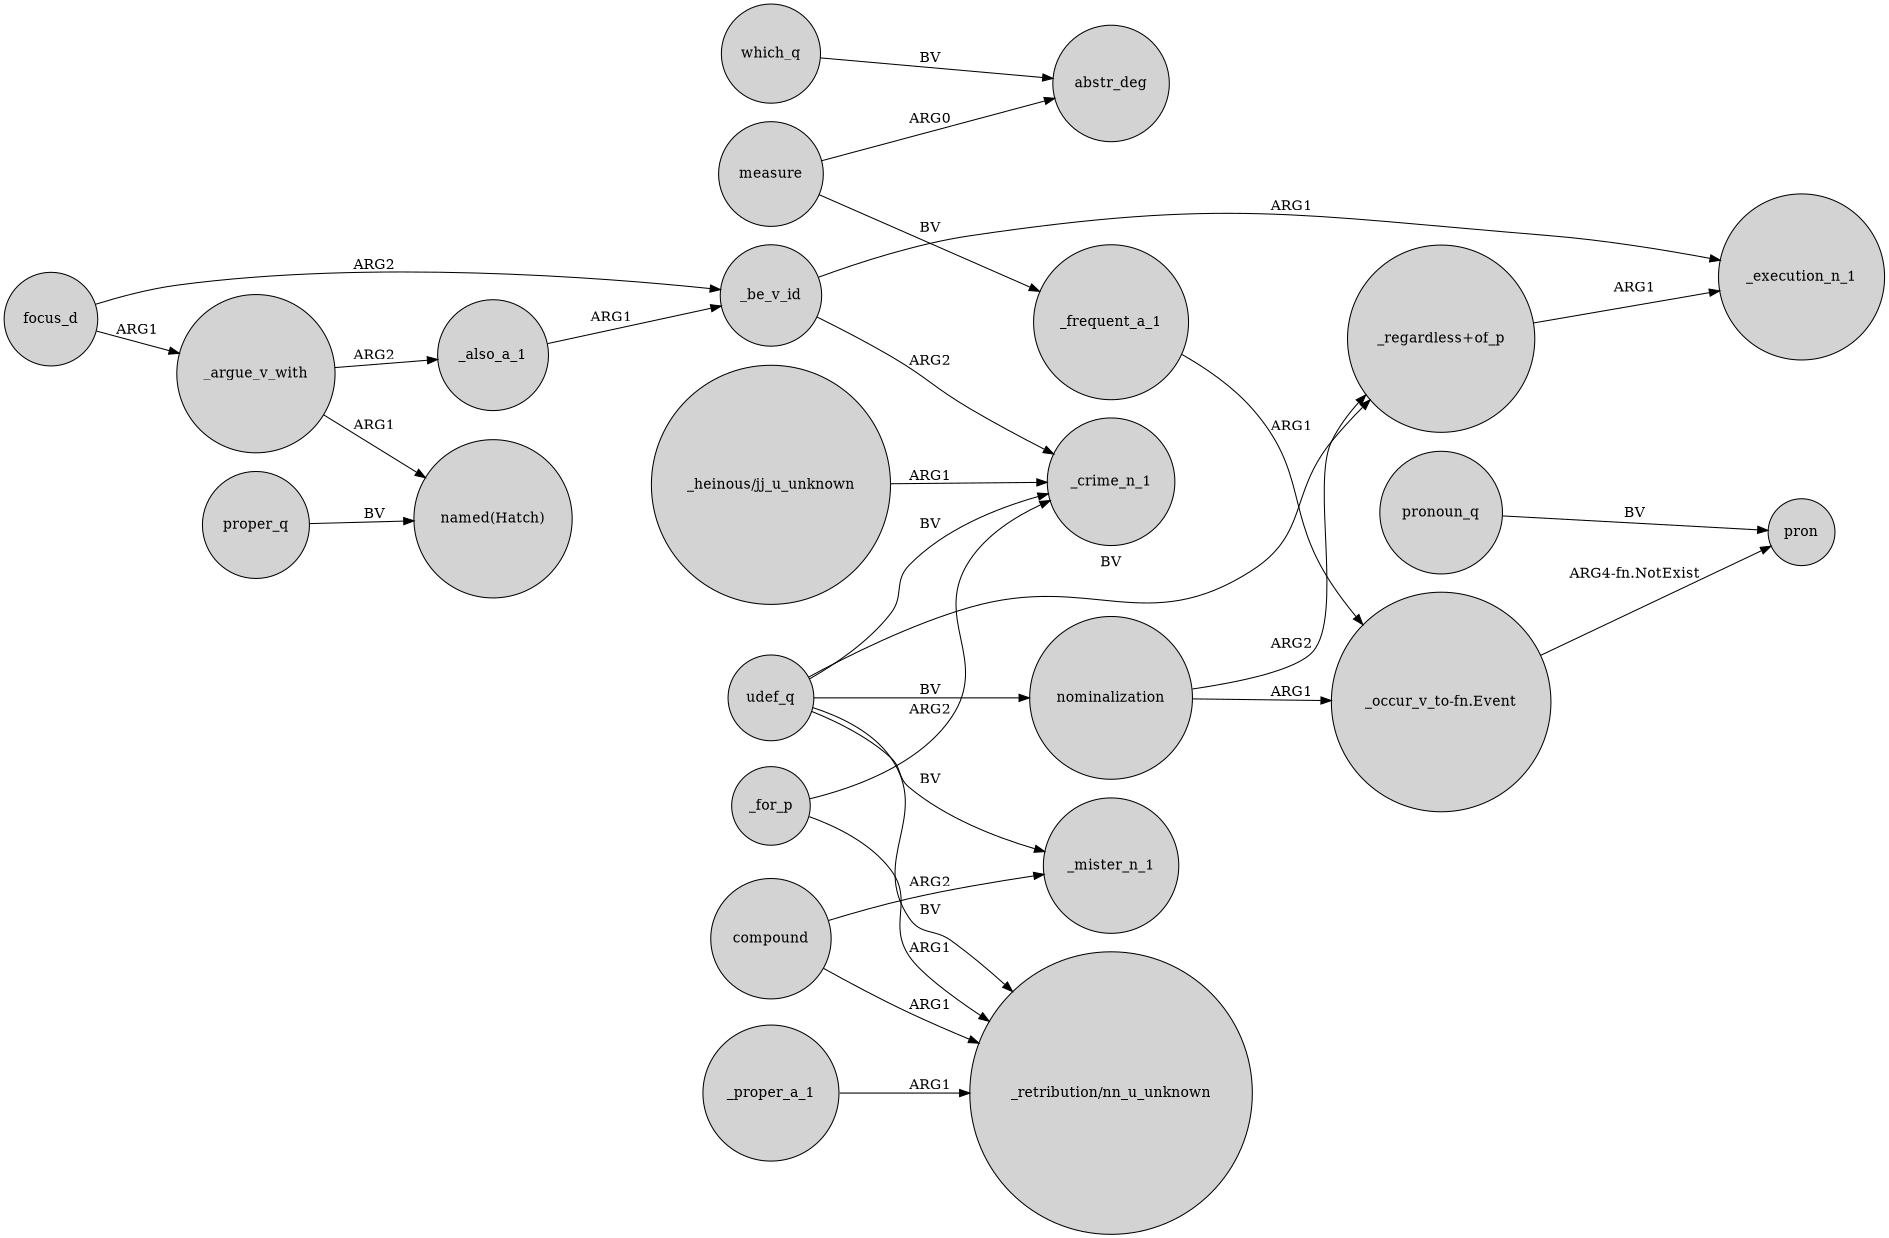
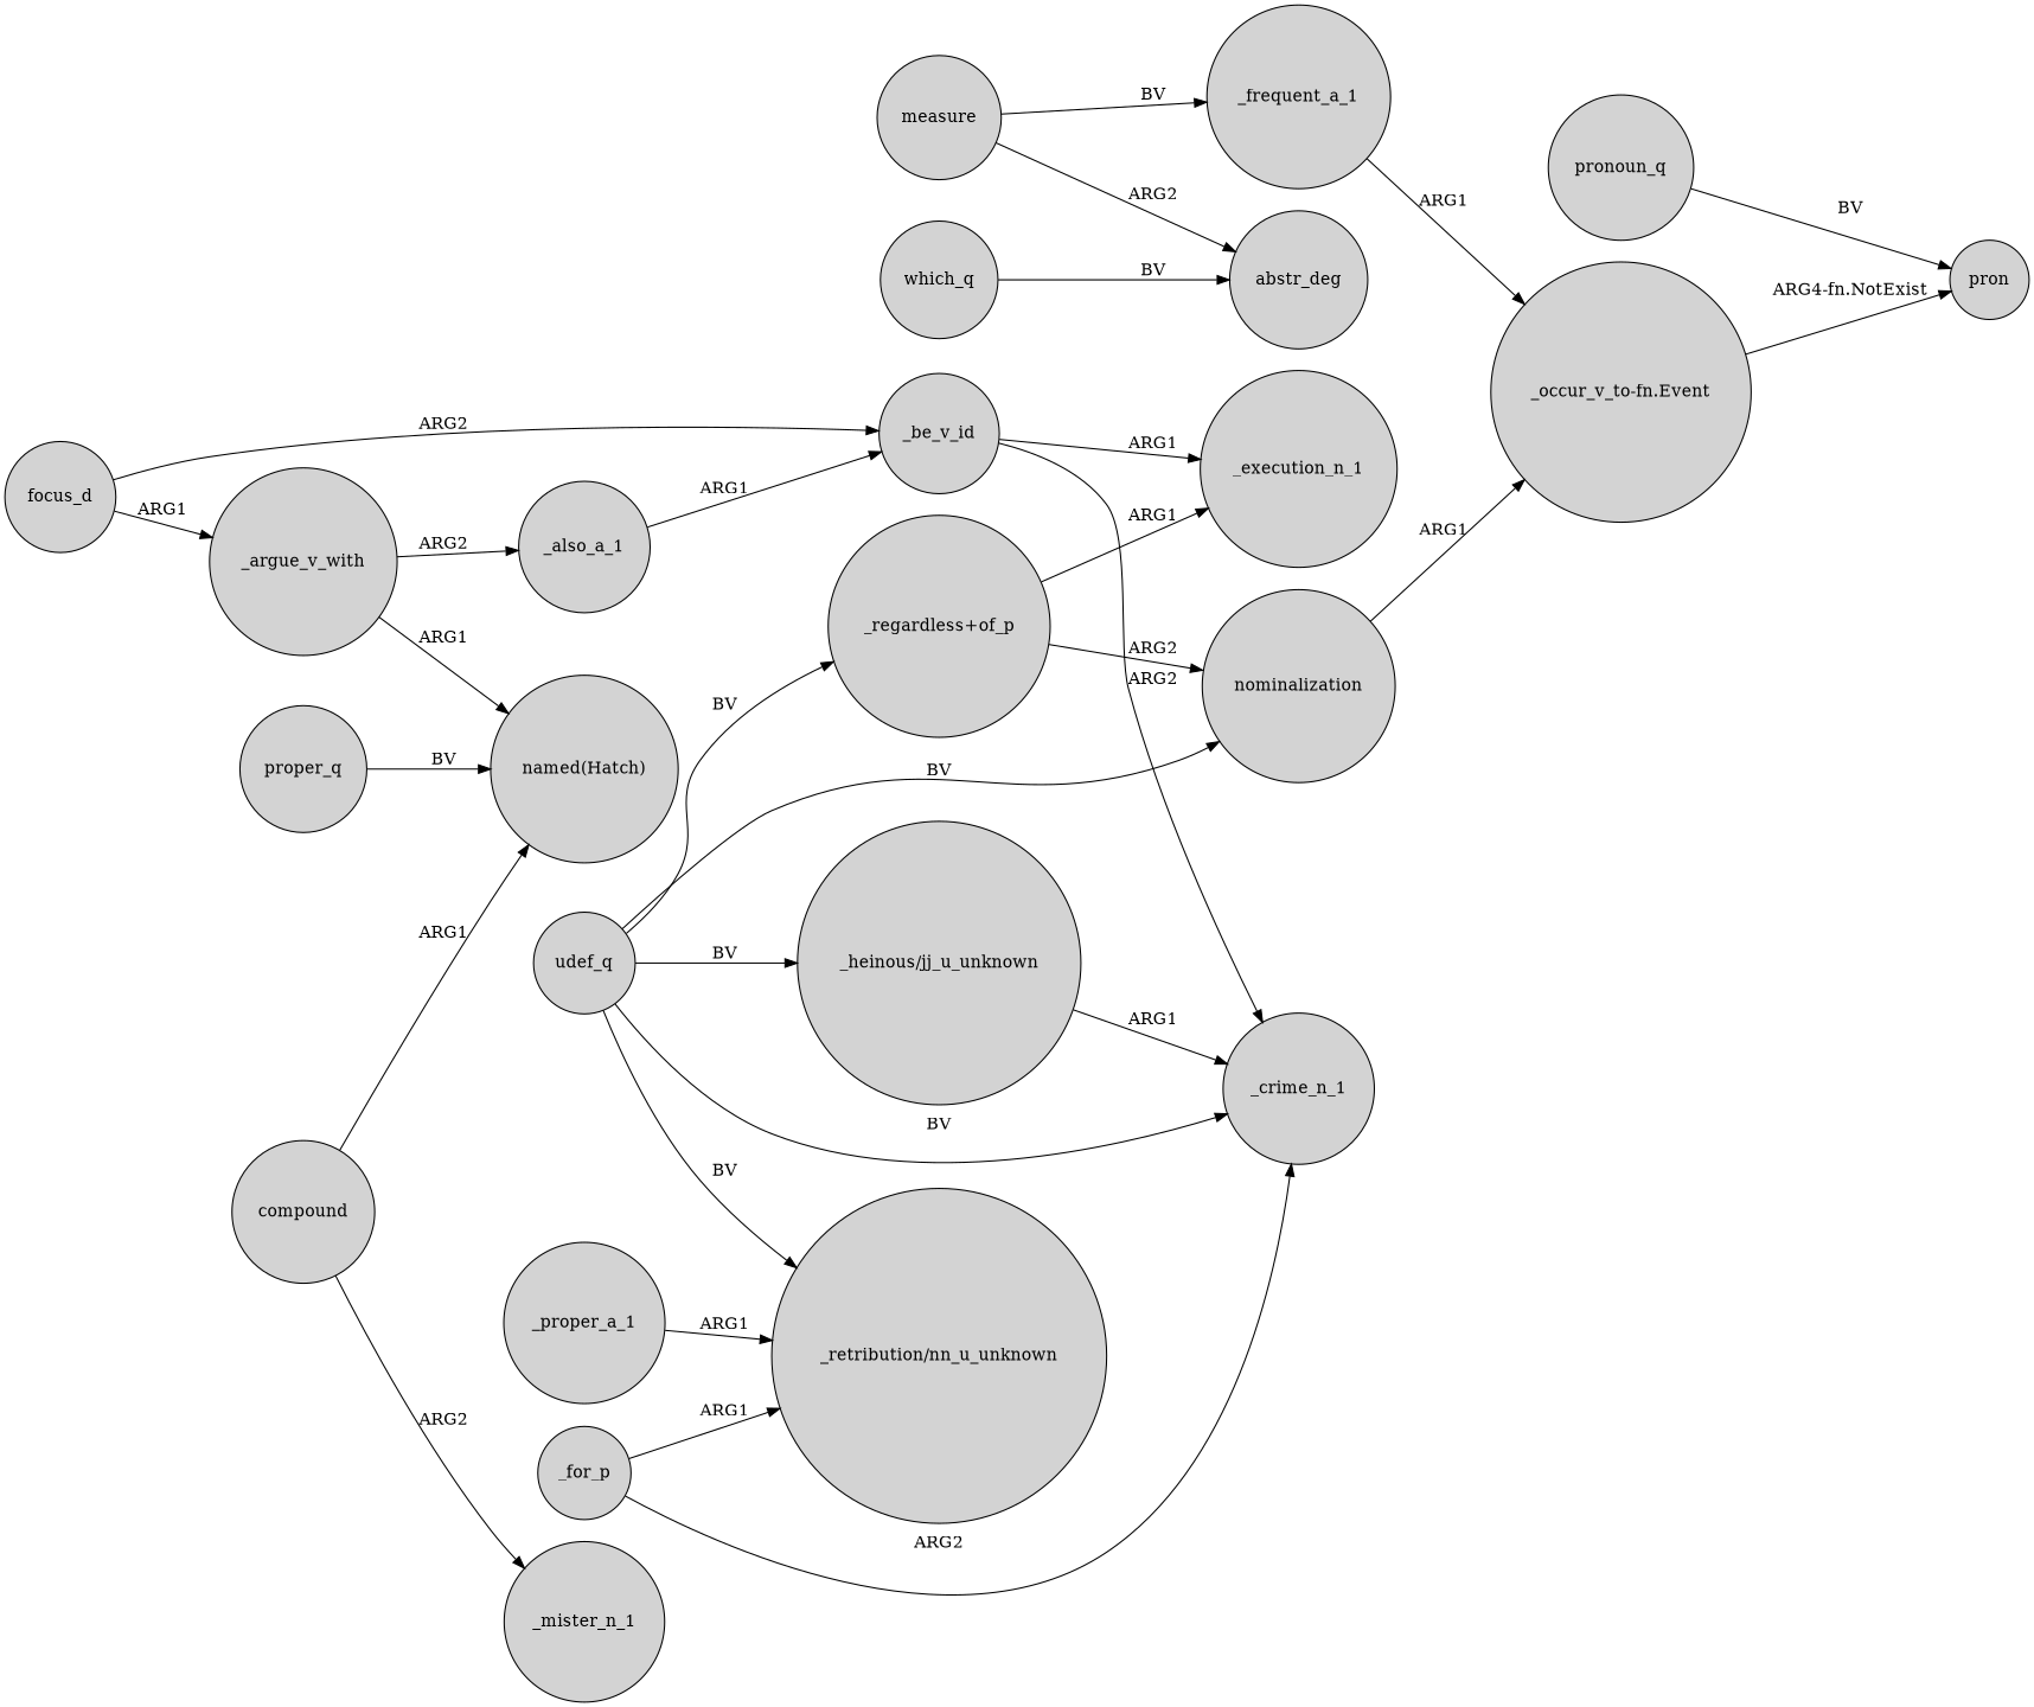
  digraph {
    rankdir=LR
    node [shape=circle style=filled]
    focus_d
    _be_v_id
    _argue_v_with
    _execution_n_1
    _crime_n_1
    _also_a_1
    "named(Hatch)"
    _proper_a_1
    "_retribution/nn_u_unknown"
    _for_p
    measure
    abstr_deg
    _frequent_a_1
    "_occur_v_to-fn.Event"
    nominalization
    pron
    udef_q
    _mister_n_1
    "_regardless+of_p"
    compound
    pronoun_q
    which_q
    "_heinous/jj_u_unknown"
    proper_q
    focus_d -> _be_v_id [label=ARG2]
    focus_d -> _argue_v_with [label=ARG1]
    _be_v_id -> _execution_n_1 [label=ARG1]
    _be_v_id -> _crime_n_1 [label=ARG2]
    _argue_v_with -> _also_a_1 [label=ARG2]
    _argue_v_with -> "named(Hatch)" [label=ARG1]
    _also_a_1 -> _be_v_id [label=ARG1]
    _proper_a_1 -> "_retribution/nn_u_unknown" [label=ARG1]
    _for_p -> _crime_n_1 [label=ARG2]
    _for_p -> "_retribution/nn_u_unknown" [label=ARG1]
-   measure -> abstr_deg [label=ARG0]
+   measure -> abstr_deg [label=ARG2]
    measure -> _frequent_a_1 [label=BV]
    _frequent_a_1 -> "_occur_v_to-fn.Event" [label=ARG1]
    "_occur_v_to-fn.Event" -> pron [label="ARG4-fn.NotExist"]
    nominalization -> "_occur_v_to-fn.Event" [label=ARG1]
    udef_q -> _crime_n_1 [label=BV]
    udef_q -> "_retribution/nn_u_unknown" [label=BV]
    udef_q -> nominalization [label=BV]
-   udef_q -> _mister_n_1 [label=BV]
+   udef_q -> "_heinous/jj_u_unknown" [label=BV]
    udef_q -> "_regardless+of_p" [label=BV]
    "_regardless+of_p" -> _execution_n_1 [label=ARG1]
-   nominalization -> "_regardless+of_p" [label=ARG2]
-   compound -> "_retribution/nn_u_unknown" [label=ARG1]
+   "_regardless+of_p" -> nominalization [label=ARG2]
+   compound -> "named(Hatch)" [label=ARG1]
    compound -> _mister_n_1 [label=ARG2]
    pronoun_q -> pron [label=BV]
    which_q -> abstr_deg [label=BV]
    "_heinous/jj_u_unknown" -> _crime_n_1 [label=ARG1]
    proper_q -> "named(Hatch)" [label=BV]
  }
